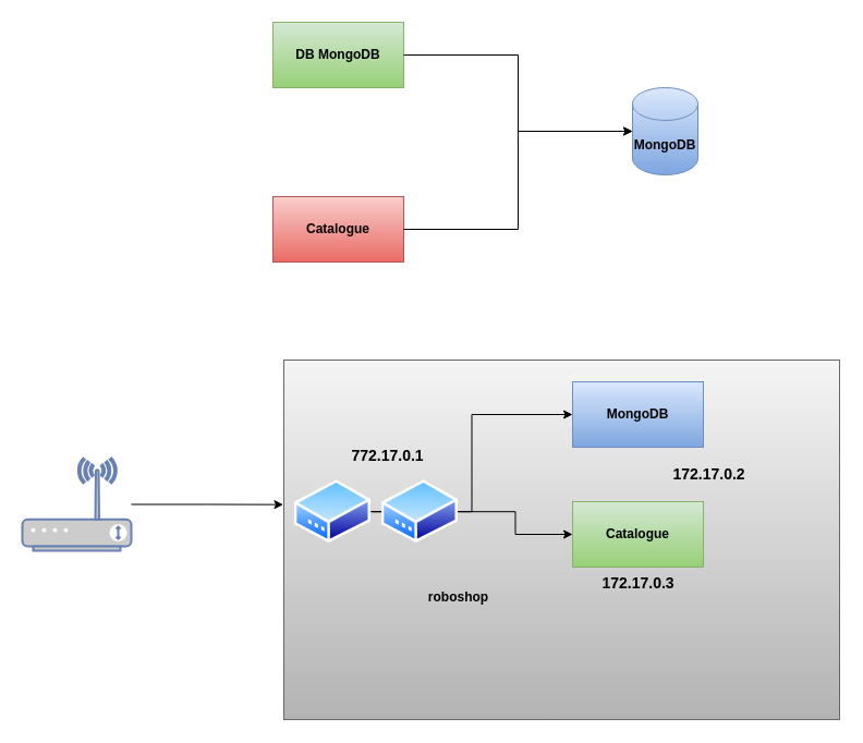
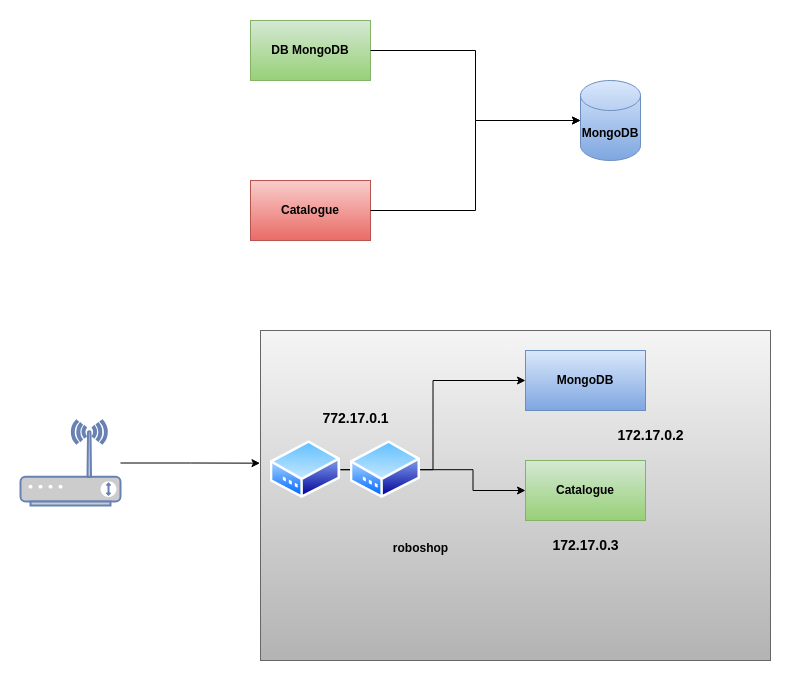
  <mxCell id="0" />
  <mxCell id="1" parent="0" />
  <mxCell id="2" value="&lt;b&gt;MongoDB&lt;/b&gt;" style="shape=cylinder3;whiteSpace=wrap;html=1;boundedLbl=1;backgroundOutline=1;size=15;fillColor=#dae8fc;gradientColor=#7ea6e0;strokeColor=#6c8ebf;" parent="1" vertex="1"><mxGeometry x="580" y="80" width="60" height="80" as="geometry" /></mxCell>
  <mxCell id="3" value="&lt;b&gt;DB MongoDB&lt;/b&gt;" style="rounded=0;whiteSpace=wrap;html=1;fillColor=#d5e8d4;gradientColor=#97d077;strokeColor=#82b366;" parent="1" vertex="1"><mxGeometry x="250" y="20" width="120" height="60" as="geometry" /></mxCell>
  <mxCell id="4" style="edgeStyle=orthogonalEdgeStyle;rounded=0;orthogonalLoop=1;jettySize=auto;html=1;entryX=0;entryY=0.5;entryDx=0;entryDy=0;entryPerimeter=0;" parent="1" source="3" target="2" edge="1"><mxGeometry relative="1" as="geometry" /></mxCell>
  <mxCell id="5" value="&lt;b&gt;Catalogue&lt;/b&gt;" style="rounded=0;whiteSpace=wrap;html=1;fillColor=#f8cecc;gradientColor=#ea6b66;strokeColor=#b85450;" parent="1" vertex="1"><mxGeometry x="250" y="180" width="120" height="60" as="geometry" /></mxCell>
  <mxCell id="6" style="edgeStyle=orthogonalEdgeStyle;rounded=0;orthogonalLoop=1;jettySize=auto;html=1;entryX=0;entryY=0.5;entryDx=0;entryDy=0;entryPerimeter=0;" parent="1" source="5" target="2" edge="1"><mxGeometry relative="1" as="geometry" /></mxCell>
  <mxCell id="7" value="" style="rounded=0;whiteSpace=wrap;html=1;fillColor=#f5f5f5;gradientColor=#b3b3b3;strokeColor=#666666;" parent="1" vertex="1"><mxGeometry x="260" y="330" width="510" height="330" as="geometry" /></mxCell>
  <mxCell id="8" value="" style="fontColor=#0066CC;verticalAlign=top;verticalLabelPosition=bottom;labelPosition=center;align=center;html=1;outlineConnect=0;fillColor=#CCCCCC;strokeColor=#6881B3;gradientColor=none;gradientDirection=north;strokeWidth=2;shape=mxgraph.networks.wireless_modem;" parent="1" vertex="1"><mxGeometry x="20" y="420" width="100" height="85" as="geometry" /></mxCell>
  <mxCell id="9" style="edgeStyle=orthogonalEdgeStyle;rounded=0;orthogonalLoop=1;jettySize=auto;html=1;entryX=-0.001;entryY=0.402;entryDx=0;entryDy=0;entryPerimeter=0;" parent="1" source="8" target="7" edge="1"><mxGeometry relative="1" as="geometry" /></mxCell>
  <mxCell id="10" style="edgeStyle=orthogonalEdgeStyle;rounded=0;orthogonalLoop=1;jettySize=auto;html=1;entryX=0;entryY=0.5;entryDx=0;entryDy=0;" parent="1" source="12" target="13" edge="1"><mxGeometry relative="1" as="geometry" /></mxCell>
  <mxCell id="11" style="edgeStyle=orthogonalEdgeStyle;rounded=0;orthogonalLoop=1;jettySize=auto;html=1;entryX=0;entryY=0.5;entryDx=0;entryDy=0;" parent="1" source="20" target="14" edge="1"><mxGeometry relative="1" as="geometry" /></mxCell>
  <mxCell id="12" value="" style="image;aspect=fixed;perimeter=ellipsePerimeter;html=1;align=center;shadow=0;dashed=0;spacingTop=3;image=img/lib/active_directory/modem.svg;" parent="1" vertex="1"><mxGeometry x="269.82" y="440" width="70.18" height="58.25" as="geometry" /></mxCell>
  <mxCell id="13" value="&lt;b&gt;MongoDB&lt;/b&gt;" style="rounded=0;whiteSpace=wrap;html=1;fillColor=#dae8fc;gradientColor=#7ea6e0;strokeColor=#6c8ebf;" parent="1" vertex="1"><mxGeometry x="525" y="350" width="120" height="60" as="geometry" /></mxCell>
  <mxCell id="14" value="&lt;b&gt;Catalogue&lt;/b&gt;" style="rounded=0;whiteSpace=wrap;html=1;fillColor=#d5e8d4;gradientColor=#97d077;strokeColor=#82b366;" parent="1" vertex="1"><mxGeometry x="525" y="460" width="120" height="60" as="geometry" /></mxCell>
- <mxCell id="15" value="&lt;b&gt;&lt;font style=&quot;font-size: 14px;&quot;&gt;172.17.0.3&lt;/font&gt;&lt;/b&gt;" style="text;html=1;align=center;verticalAlign=middle;resizable=0;points=[];autosize=1;strokeColor=none;fillColor=none;strokeWidth=2;" parent="1" vertex="1"><mxGeometry x="540" y="520" width="90" height="30" as="geometry" /></mxCell>
+ <mxCell id="15" value="&lt;b&gt;&lt;font style=&quot;font-size: 14px;&quot;&gt;172.17.0.3&lt;/font&gt;&lt;/b&gt;" style="text;html=1;align=center;verticalAlign=middle;resizable=0;points=[];autosize=1;strokeColor=none;fillColor=none;strokeWidth=2;" parent="1" vertex="1"><mxGeometry x="540" y="530" width="90" height="30" as="geometry" /></mxCell>
  <mxCell id="16" value="&lt;font style=&quot;font-size: 14px;&quot;&gt;&lt;b&gt;172.17.0.2&lt;/b&gt;&lt;/font&gt;" style="text;html=1;align=center;verticalAlign=middle;resizable=0;points=[];autosize=1;strokeColor=none;fillColor=none;" parent="1" vertex="1"><mxGeometry x="605" y="420" width="90" height="30" as="geometry" /></mxCell>
  <mxCell id="17" value="&lt;b&gt;&lt;font style=&quot;font-size: 14px;&quot;&gt;772.17.0.1&lt;/font&gt;&lt;/b&gt;" style="text;html=1;align=center;verticalAlign=middle;resizable=0;points=[];autosize=1;strokeColor=none;fillColor=none;" parent="1" vertex="1"><mxGeometry x="310" y="403.38" width="90" height="30" as="geometry" /></mxCell>
  <mxCell id="18" value="&lt;b&gt;roboshop&lt;/b&gt;" style="text;html=1;align=center;verticalAlign=middle;resizable=0;points=[];autosize=1;strokeColor=none;fillColor=none;" vertex="1" parent="1"><mxGeometry x="380" y="533.25" width="80" height="30" as="geometry" /></mxCell>
  <mxCell id="19" value="" style="edgeStyle=orthogonalEdgeStyle;rounded=0;orthogonalLoop=1;jettySize=auto;html=1;entryX=0;entryY=0.5;entryDx=0;entryDy=0;" edge="1" parent="1" source="12" target="20"><mxGeometry relative="1" as="geometry"><mxPoint x="340" y="469" as="sourcePoint" /><mxPoint x="525" y="490" as="targetPoint" /></mxGeometry></mxCell>
  <mxCell id="20" value="" style="image;aspect=fixed;perimeter=ellipsePerimeter;html=1;align=center;shadow=0;dashed=0;spacingTop=3;image=img/lib/active_directory/modem.svg;" vertex="1" parent="1"><mxGeometry x="349.82" y="440" width="70.18" height="58.25" as="geometry" /></mxCell>
